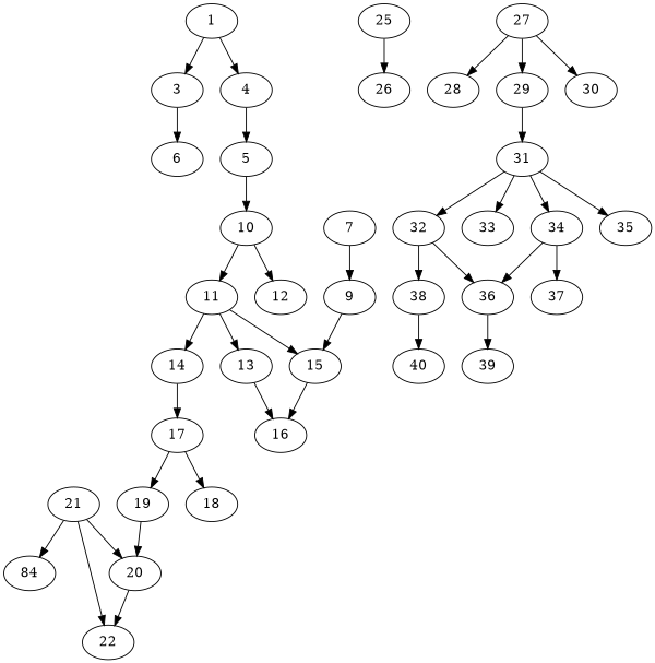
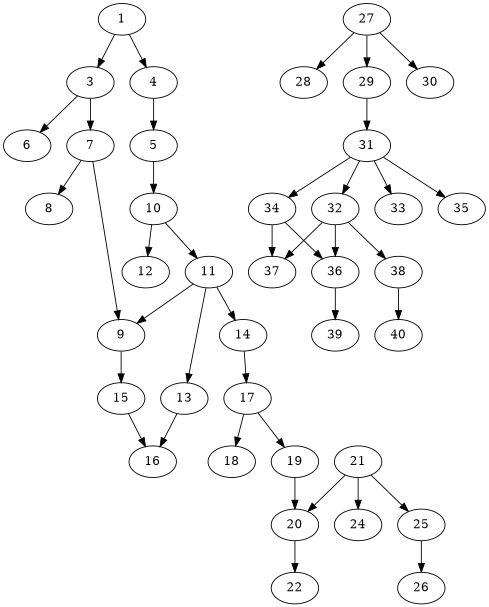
  digraph {
    node [alpha=0.17]
    1 [alpha=0.01 expect_size=36681728]
    3 [expect_size=49725440]
    4 [alpha=0.04 expect_size=44943360]
    6 [alpha=0.08 expect_size=25661440]
    7 [alpha=0.14 expect_size=16005120]
    5 [alpha=0.19 expect_size=36718592]
+   8 [alpha=0.08 expect_size=17152000]
    9 [alpha=0.10 expect_size=33818624]
    10 [alpha=0.15 expect_size=28016640]
    15 [alpha=0.16 expect_size=47800320]
    12 [alpha=0.15 expect_size=5857280]
    11 [alpha=0.01 expect_size=50105344]
    13 [alpha=0.04 expect_size=47569920]
    14 [alpha=0.18 expect_size=39411712]
    16 [alpha=0.06 expect_size=46022656]
    17 [alpha=0.03 expect_size=18246656]
    18 [alpha=0.07 expect_size=52063232]
    19 [alpha=0.03 expect_size=24924160]
    20 [alpha=0.09 expect_size=48360448]
    22 [alpha=0.06 expect_size=38864896]
    21 [alpha=0.09 expect_size=35521536]
-   24 [alpha=0.16 expect_size=35249152 label=84]
+   24 [alpha=0.16 expect_size=35249152]
    25 [alpha=0.02 expect_size=31399936]
    26 [expect_size=21411840]
    27 [expect_size=34918400]
    28 [alpha=0.02 expect_size=43124736]
    29 [alpha=0.19 expect_size=11667456]
    30 [alpha=0.05 expect_size=19508224]
    31 [alpha=0.11 expect_size=41620480]
    32 [expect_size=15069184]
    33 [alpha=0.00 expect_size=29760512]
    34 [alpha=0.19 expect_size=35805184]
    35 [alpha=0.15 expect_size=25717760]
    36 [alpha=0.08 expect_size=30976000]
    37 [alpha=0.08 expect_size=24811520]
    38 [alpha=0.06 expect_size=17989632]
    39 [alpha=0.14 expect_size=22417408]
    40 [alpha=0.19 expect_size=19487744]
    1 -> 3
    1 -> 4
    3 -> 6
+   3 -> 7
    4 -> 5
+   7 -> 8
    7 -> 9
    5 -> 10
    9 -> 15
    10 -> 12
    10 -> 11
    15 -> 16
-   11 -> 15
+   11 -> 9
    11 -> 13
    11 -> 14
    13 -> 16
    14 -> 17
    17 -> 18
    17 -> 19
    19 -> 20
    20 -> 22
    21 -> 20
    21 -> 24
-   21 -> 22
+   21 -> 25
    25 -> 26
    27 -> 28
    27 -> 29
    27 -> 30
    29 -> 31
    31 -> 32
    31 -> 33
    31 -> 34
    31 -> 35
    32 -> 36
+   32 -> 37
    32 -> 38
    34 -> 36
    34 -> 37
    36 -> 39
    38 -> 40
  }
